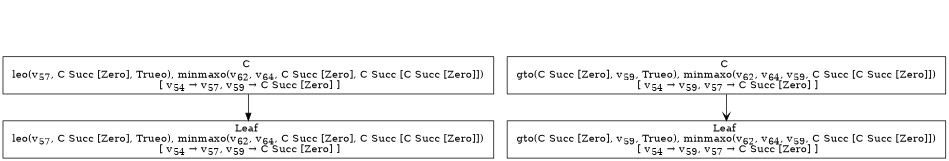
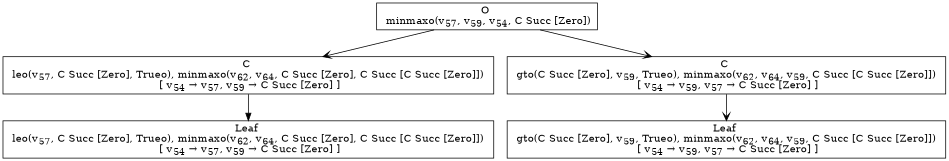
  digraph {
    rankdir=TB
    node [fillcolor=white shape=box style=filled]
    edge [arrowhead=vee]
+   n1 [label=<O <BR/> minmaxo(v<SUB>57</SUB>, v<SUB>59</SUB>, v<SUB>54</SUB>, C Succ [Zero])>]
    n2 [label=<C <BR/> leo(v<SUB>57</SUB>, C Succ [Zero], Trueo), minmaxo(v<SUB>62</SUB>, v<SUB>64</SUB>, C Succ [Zero], C Succ [C Succ [Zero]]) <BR/>  [ v<SUB>54</SUB> &rarr; v<SUB>57</SUB>, v<SUB>59</SUB> &rarr; C Succ [Zero] ] >]
    n3 [label=<C <BR/> gto(C Succ [Zero], v<SUB>59</SUB>, Trueo), minmaxo(v<SUB>62</SUB>, v<SUB>64</SUB>, v<SUB>59</SUB>, C Succ [C Succ [Zero]]) <BR/>  [ v<SUB>54</SUB> &rarr; v<SUB>59</SUB>, v<SUB>57</SUB> &rarr; C Succ [Zero] ] >]
    n4 [label=<Leaf <BR/> leo(v<SUB>57</SUB>, C Succ [Zero], Trueo), minmaxo(v<SUB>62</SUB>, v<SUB>64</SUB>, C Succ [Zero], C Succ [C Succ [Zero]]) <BR/>  [ v<SUB>54</SUB> &rarr; v<SUB>57</SUB>, v<SUB>59</SUB> &rarr; C Succ [Zero] ] >]
    n5 [label=<Leaf <BR/> gto(C Succ [Zero], v<SUB>59</SUB>, Trueo), minmaxo(v<SUB>62</SUB>, v<SUB>64</SUB>, v<SUB>59</SUB>, C Succ [C Succ [Zero]]) <BR/>  [ v<SUB>54</SUB> &rarr; v<SUB>59</SUB>, v<SUB>57</SUB> &rarr; C Succ [Zero] ] >]
+   n1 -> n2
+   n1 -> n3
    n2 -> n4 [arrowhead=normal]
    n3 -> n5
  }
